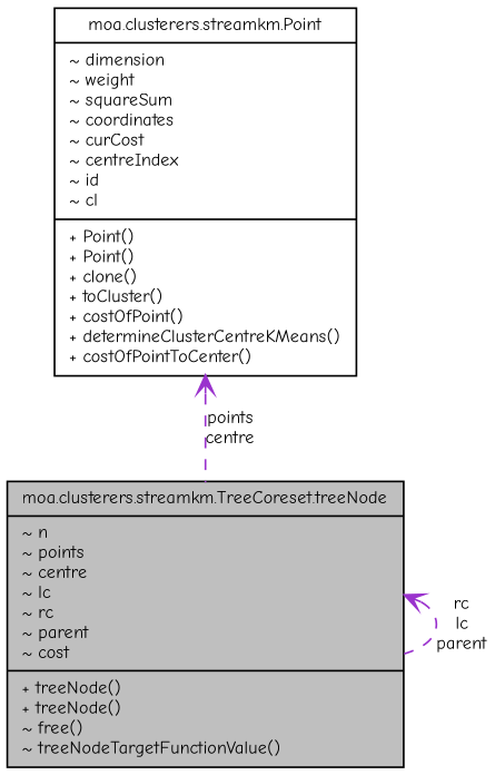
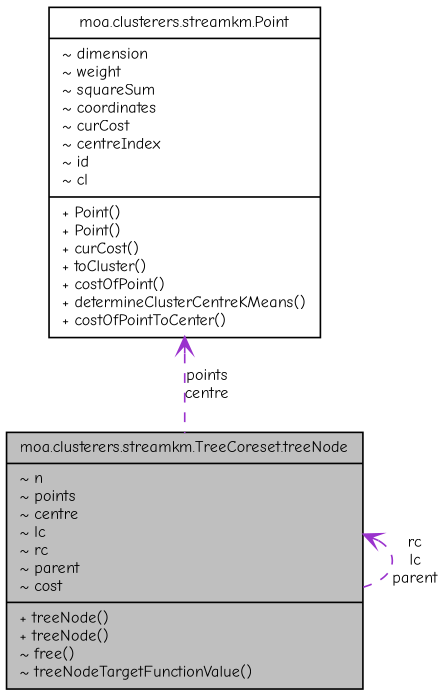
  digraph {
    fontname="Comic Neue"
    node [color=black fontname="Comic Neue" fontsize=10 shape=record style=filled]
    edge [arrowtail=open color=darkorchid3 dir=back fontname="Comic Neue" fontsize=10 labelfontname=Helvetica labelfontsize=10 style=dashed]
    n1 [fillcolor=grey75 fontcolor=black height=0.2 label="{moa.clusterers.streamkm.TreeCoreset.treeNode\n|~ n\l~ points\l~ centre\l~ lc\l~ rc\l~ parent\l~ cost\l|+ treeNode()\l+ treeNode()\l~ free()\l~ treeNodeTargetFunctionValue()\l}" width=0.4]
-   n2 [fillcolor=white height=0.2 label="{moa.clusterers.streamkm.Point\n|~ dimension\l~ weight\l~ squareSum\l~ coordinates\l~ curCost\l~ centreIndex\l~ id\l~ cl\l|+ Point()\l+ Point()\l+ clone()\l+ toCluster()\l+ costOfPoint()\l+ determineClusterCentreKMeans()\l+ costOfPointToCenter()\l}" width=0.4]
+   n2 [fillcolor=white height=0.2 label="{moa.clusterers.streamkm.Point\n|~ dimension\l~ weight\l~ squareSum\l~ coordinates\l~ curCost\l~ centreIndex\l~ id\l~ cl\l|+ Point()\l+ Point()\l+ curCost()\l+ toCluster()\l+ costOfPoint()\l+ determineClusterCentreKMeans()\l+ costOfPointToCenter()\l}" width=0.4]
    n1 -> n1 [label="rc\nlc\nparent"]
    n2 -> n1 [label="points\ncentre"]
  }
